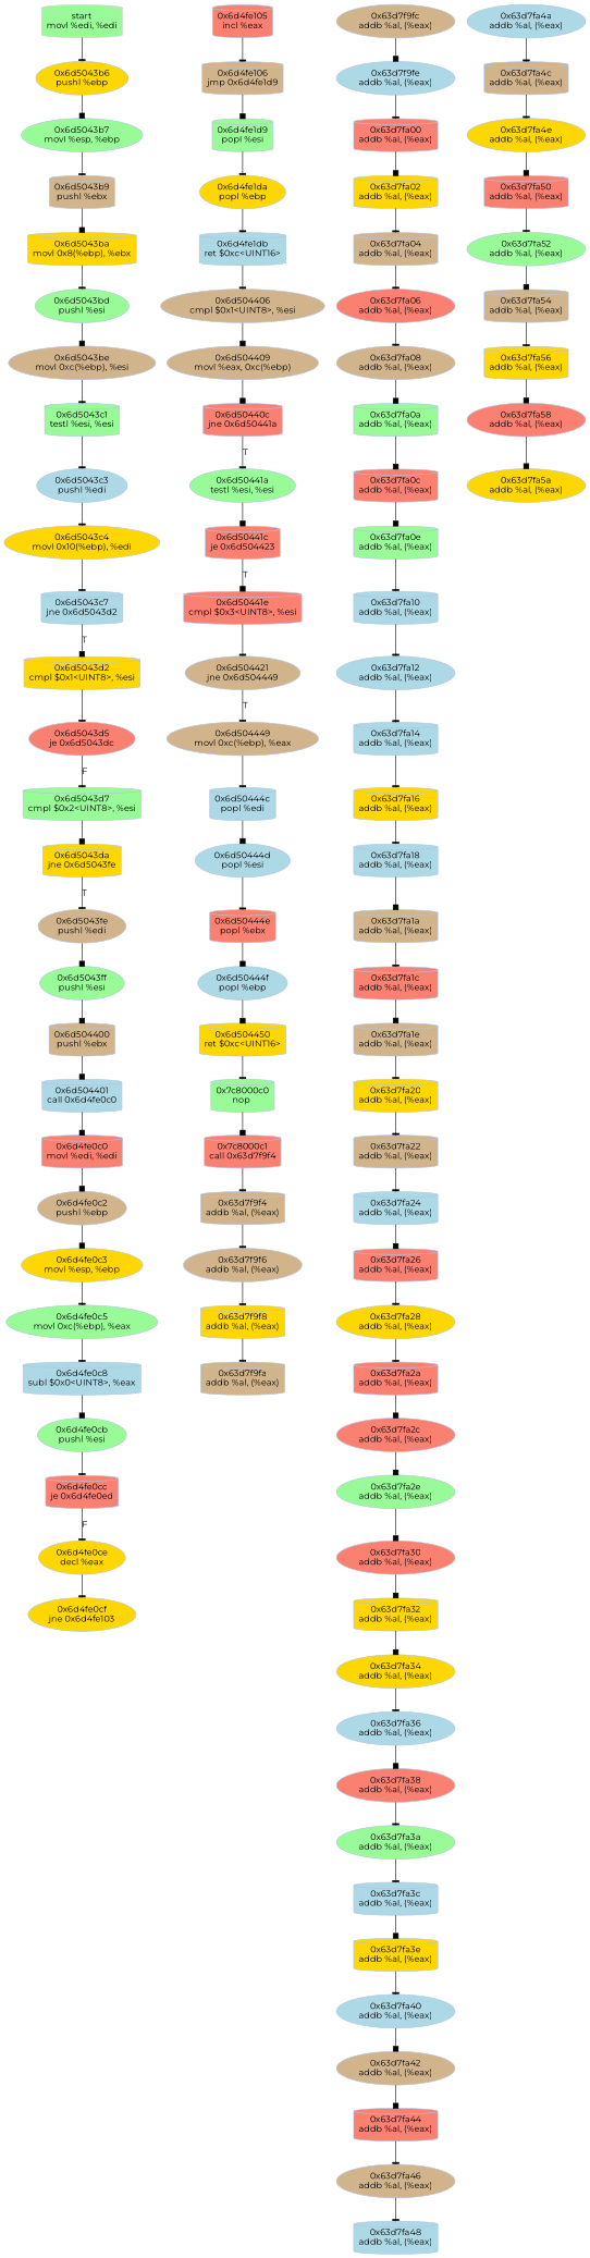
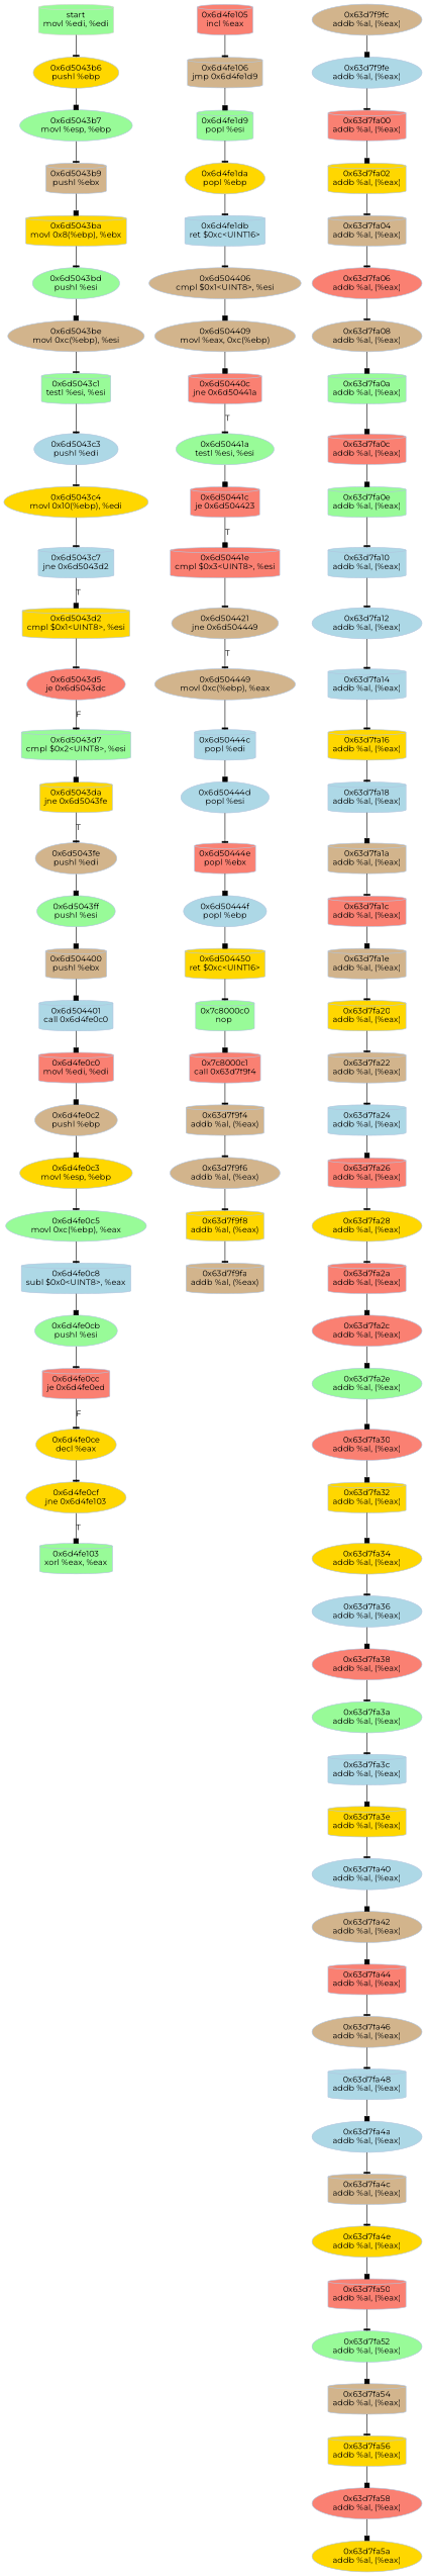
  digraph {
    fontname=Montserrat
    node [color=lightsteelblue fillcolor=tan fontname=Montserrat shape=cylinder style=filled]
    edge [arrowhead=tee color="#000000" fontname=Montserrat]
    n1 [color=lightgrey fillcolor=palegreen label="start\nmovl %edi, %edi"]
    n2 [fillcolor=gold label="0x6d5043b6\npushl %ebp" shape=ellipse]
    n3 [fillcolor=palegreen label="0x6d5043b7\nmovl %esp, %ebp" shape=ellipse]
    n4 [label="0x6d5043b9\npushl %ebx"]
    n5 [fillcolor=gold label="0x6d5043ba\nmovl 0x8(%ebp), %ebx"]
    n6 [fillcolor=palegreen label="0x6d5043bd\npushl %esi" shape=ellipse]
    n7 [label="0x6d5043be\nmovl 0xc(%ebp), %esi" shape=ellipse]
    n8 [fillcolor=palegreen label="0x6d5043c1\ntestl %esi, %esi"]
    n9 [fillcolor=lightblue label="0x6d5043c3\npushl %edi" shape=ellipse]
    n10 [fillcolor=gold label="0x6d5043c4\nmovl 0x10(%ebp), %edi" shape=ellipse]
    n11 [fillcolor=lightblue label="0x6d5043c7\njne 0x6d5043d2"]
    n12 [fillcolor=gold label="0x6d5043d2\ncmpl $0x1<UINT8>, %esi"]
    n13 [fillcolor=salmon label="0x6d5043d5\nje 0x6d5043dc" shape=ellipse]
    n14 [fillcolor=palegreen label="0x6d5043d7\ncmpl $0x2<UINT8>, %esi"]
    n15 [fillcolor=gold label="0x6d5043da\njne 0x6d5043fe"]
    n16 [label="0x6d5043fe\npushl %edi" shape=ellipse]
    n17 [fillcolor=palegreen label="0x6d5043ff\npushl %esi" shape=ellipse]
    n18 [label="0x6d504400\npushl %ebx"]
    n19 [fillcolor=lightblue label="0x6d504401\ncall 0x6d4fe0c0"]
    n20 [fillcolor=salmon label="0x6d4fe0c0\nmovl %edi, %edi"]
    n21 [label="0x6d4fe0c2\npushl %ebp" shape=ellipse]
    n22 [fillcolor=gold label="0x6d4fe0c3\nmovl %esp, %ebp" shape=ellipse]
    n23 [fillcolor=palegreen label="0x6d4fe0c5\nmovl 0xc(%ebp), %eax" shape=ellipse]
    n24 [fillcolor=lightblue label="0x6d4fe0c8\nsubl $0x0<UINT8>, %eax"]
    n25 [fillcolor=palegreen label="0x6d4fe0cb\npushl %esi" shape=ellipse]
    n26 [fillcolor=salmon label="0x6d4fe0cc\nje 0x6d4fe0ed"]
    n27 [fillcolor=gold label="0x6d4fe0ce\ndecl %eax" shape=ellipse]
    n28 [fillcolor=gold label="0x6d4fe0cf\njne 0x6d4fe103" shape=ellipse]
+   n29 [fillcolor=palegreen label="0x6d4fe103\nxorl %eax, %eax"]
    n30 [fillcolor=salmon label="0x6d4fe105\nincl %eax"]
    n31 [label="0x6d4fe106\njmp 0x6d4fe1d9"]
    n32 [fillcolor=palegreen label="0x6d4fe1d9\npopl %esi"]
    n33 [fillcolor=gold label="0x6d4fe1da\npopl %ebp" shape=ellipse]
    n34 [fillcolor=lightblue label="0x6d4fe1db\nret $0xc<UINT16>"]
    n35 [label="0x6d504406\ncmpl $0x1<UINT8>, %esi" shape=ellipse]
    n36 [label="0x6d504409\nmovl %eax, 0xc(%ebp)" shape=ellipse]
    n37 [fillcolor=salmon label="0x6d50440c\njne 0x6d50441a"]
    n38 [fillcolor=palegreen label="0x6d50441a\ntestl %esi, %esi" shape=ellipse]
    n39 [fillcolor=salmon label="0x6d50441c\nje 0x6d504423"]
    n40 [fillcolor=salmon label="0x6d50441e\ncmpl $0x3<UINT8>, %esi"]
    n41 [label="0x6d504421\njne 0x6d504449" shape=ellipse]
    n42 [label="0x6d504449\nmovl 0xc(%ebp), %eax" shape=ellipse]
    n43 [fillcolor=lightblue label="0x6d50444c\npopl %edi"]
    n44 [fillcolor=lightblue label="0x6d50444d\npopl %esi" shape=ellipse]
    n45 [fillcolor=salmon label="0x6d50444e\npopl %ebx"]
    n46 [fillcolor=lightblue label="0x6d50444f\npopl %ebp" shape=ellipse]
    n47 [fillcolor=gold label="0x6d504450\nret $0xc<UINT16>"]
    n48 [fillcolor=palegreen label="0x7c8000c0\nnop "]
    n49 [fillcolor=salmon label="0x7c8000c1\ncall 0x63d7f9f4"]
    n50 [label="0x63d7f9f4\naddb %al, (%eax)"]
    n51 [label="0x63d7f9f6\naddb %al, (%eax)" shape=ellipse]
    n52 [fillcolor=gold label="0x63d7f9f8\naddb %al, (%eax)"]
    n53 [label="0x63d7f9fa\naddb %al, (%eax)"]
    n54 [label="0x63d7f9fc\naddb %al, (%eax)" shape=ellipse]
    n55 [fillcolor=lightblue label="0x63d7f9fe\naddb %al, (%eax)" shape=ellipse]
    n56 [fillcolor=salmon label="0x63d7fa00\naddb %al, (%eax)"]
    n57 [fillcolor=gold label="0x63d7fa02\naddb %al, (%eax)"]
    n58 [label="0x63d7fa04\naddb %al, (%eax)"]
    n59 [fillcolor=salmon label="0x63d7fa06\naddb %al, (%eax)" shape=ellipse]
    n60 [label="0x63d7fa08\naddb %al, (%eax)" shape=ellipse]
    n61 [fillcolor=palegreen label="0x63d7fa0a\naddb %al, (%eax)"]
    n62 [fillcolor=salmon label="0x63d7fa0c\naddb %al, (%eax)"]
    n63 [fillcolor=palegreen label="0x63d7fa0e\naddb %al, (%eax)"]
    n64 [fillcolor=lightblue label="0x63d7fa10\naddb %al, (%eax)"]
    n65 [fillcolor=lightblue label="0x63d7fa12\naddb %al, (%eax)" shape=ellipse]
    n66 [fillcolor=lightblue label="0x63d7fa14\naddb %al, (%eax)"]
    n67 [fillcolor=gold label="0x63d7fa16\naddb %al, (%eax)"]
    n68 [fillcolor=lightblue label="0x63d7fa18\naddb %al, (%eax)"]
    n69 [label="0x63d7fa1a\naddb %al, (%eax)"]
    n70 [fillcolor=salmon label="0x63d7fa1c\naddb %al, (%eax)"]
    n71 [label="0x63d7fa1e\naddb %al, (%eax)"]
    n72 [fillcolor=gold label="0x63d7fa20\naddb %al, (%eax)"]
    n73 [label="0x63d7fa22\naddb %al, (%eax)"]
    n74 [fillcolor=lightblue label="0x63d7fa24\naddb %al, (%eax)"]
    n75 [fillcolor=salmon label="0x63d7fa26\naddb %al, (%eax)"]
    n76 [fillcolor=gold label="0x63d7fa28\naddb %al, (%eax)" shape=ellipse]
    n77 [fillcolor=salmon label="0x63d7fa2a\naddb %al, (%eax)"]
    n78 [fillcolor=salmon label="0x63d7fa2c\naddb %al, (%eax)" shape=ellipse]
    n79 [fillcolor=palegreen label="0x63d7fa2e\naddb %al, (%eax)" shape=ellipse]
    n80 [fillcolor=salmon label="0x63d7fa30\naddb %al, (%eax)" shape=ellipse]
    n81 [fillcolor=gold label="0x63d7fa32\naddb %al, (%eax)"]
    n82 [fillcolor=gold label="0x63d7fa34\naddb %al, (%eax)" shape=ellipse]
    n83 [fillcolor=lightblue label="0x63d7fa36\naddb %al, (%eax)" shape=ellipse]
    n84 [fillcolor=salmon label="0x63d7fa38\naddb %al, (%eax)" shape=ellipse]
    n85 [fillcolor=palegreen label="0x63d7fa3a\naddb %al, (%eax)" shape=ellipse]
    n86 [fillcolor=lightblue label="0x63d7fa3c\naddb %al, (%eax)"]
    n87 [fillcolor=gold label="0x63d7fa3e\naddb %al, (%eax)"]
    n88 [fillcolor=lightblue label="0x63d7fa40\naddb %al, (%eax)" shape=ellipse]
    n89 [label="0x63d7fa42\naddb %al, (%eax)" shape=ellipse]
    n90 [fillcolor=salmon label="0x63d7fa44\naddb %al, (%eax)"]
    n91 [label="0x63d7fa46\naddb %al, (%eax)" shape=ellipse]
    n92 [fillcolor=lightblue label="0x63d7fa48\naddb %al, (%eax)"]
    n93 [fillcolor=lightblue label="0x63d7fa4a\naddb %al, (%eax)" shape=ellipse]
    n94 [label="0x63d7fa4c\naddb %al, (%eax)"]
    n95 [fillcolor=gold label="0x63d7fa4e\naddb %al, (%eax)" shape=ellipse]
    n96 [fillcolor=salmon label="0x63d7fa50\naddb %al, (%eax)"]
    n97 [fillcolor=palegreen label="0x63d7fa52\naddb %al, (%eax)" shape=ellipse]
    n98 [label="0x63d7fa54\naddb %al, (%eax)"]
    n99 [fillcolor=gold label="0x63d7fa56\naddb %al, (%eax)"]
    n100 [fillcolor=salmon label="0x63d7fa58\naddb %al, (%eax)" shape=ellipse]
    n101 [fillcolor=gold label="0x63d7fa5a\naddb %al, (%eax)" shape=ellipse]
    n1 -> n2
    n2 -> n3 [arrowhead=box]
    n3 -> n4
    n4 -> n5 [arrowhead=box]
    n5 -> n6
    n6 -> n7 [arrowhead=box]
    n7 -> n8
    n8 -> n9
    n9 -> n10
    n10 -> n11
    n11 -> n12 [arrowhead=box label=T]
    n12 -> n13
    n13 -> n14 [label=F]
    n14 -> n15 [arrowhead=box]
    n15 -> n16 [label=T]
    n16 -> n17 [arrowhead=box]
    n17 -> n18 [arrowhead=box]
    n18 -> n19 [arrowhead=box]
    n19 -> n20 [arrowhead=box]
    n20 -> n21 [arrowhead=box]
    n21 -> n22 [arrowhead=box]
    n22 -> n23
    n23 -> n24
    n24 -> n25 [arrowhead=box]
    n25 -> n26
    n26 -> n27 [label=F]
    n27 -> n28
+   n28 -> n29 [arrowhead=box label=T]
    n30 -> n31
    n31 -> n32 [arrowhead=box]
    n32 -> n33
    n33 -> n34
    n34 -> n35
    n35 -> n36 [arrowhead=box]
    n36 -> n37 [arrowhead=box]
    n37 -> n38 [label=T]
    n38 -> n39 [arrowhead=box]
    n39 -> n40 [arrowhead=box label=T]
    n40 -> n41
    n41 -> n42 [label=T]
    n42 -> n43
    n43 -> n44 [arrowhead=box]
    n44 -> n45
    n45 -> n46 [arrowhead=box]
    n46 -> n47 [arrowhead=box]
    n47 -> n48
    n48 -> n49 [arrowhead=box]
    n49 -> n50
    n50 -> n51
    n51 -> n52
    n52 -> n53
    n54 -> n55 [arrowhead=box]
    n55 -> n56
    n56 -> n57 [arrowhead=box]
    n57 -> n58
    n58 -> n59
    n59 -> n60
    n60 -> n61 [arrowhead=box]
    n61 -> n62 [arrowhead=box]
    n62 -> n63 [arrowhead=box]
    n63 -> n64
    n64 -> n65
    n65 -> n66
    n66 -> n67
    n67 -> n68
    n68 -> n69 [arrowhead=box]
    n69 -> n70
    n70 -> n71 [arrowhead=box]
    n71 -> n72
    n72 -> n73
    n73 -> n74
    n74 -> n75 [arrowhead=box]
    n75 -> n76
    n76 -> n77
    n77 -> n78 [arrowhead=box]
    n78 -> n79 [arrowhead=box]
    n79 -> n80 [arrowhead=box]
    n80 -> n81 [arrowhead=box]
    n81 -> n82 [arrowhead=box]
    n82 -> n83
    n83 -> n84 [arrowhead=box]
    n84 -> n85
    n85 -> n86
    n86 -> n87 [arrowhead=box]
    n87 -> n88
    n88 -> n89 [arrowhead=box]
    n89 -> n90 [arrowhead=box]
    n90 -> n91
    n91 -> n92
+   n92 -> n93 [arrowhead=box]
    n93 -> n94
    n94 -> n95
    n95 -> n96 [arrowhead=box]
    n96 -> n97
    n97 -> n98 [arrowhead=box]
    n98 -> n99
    n99 -> n100 [arrowhead=box]
    n100 -> n101 [arrowhead=box]
  }
